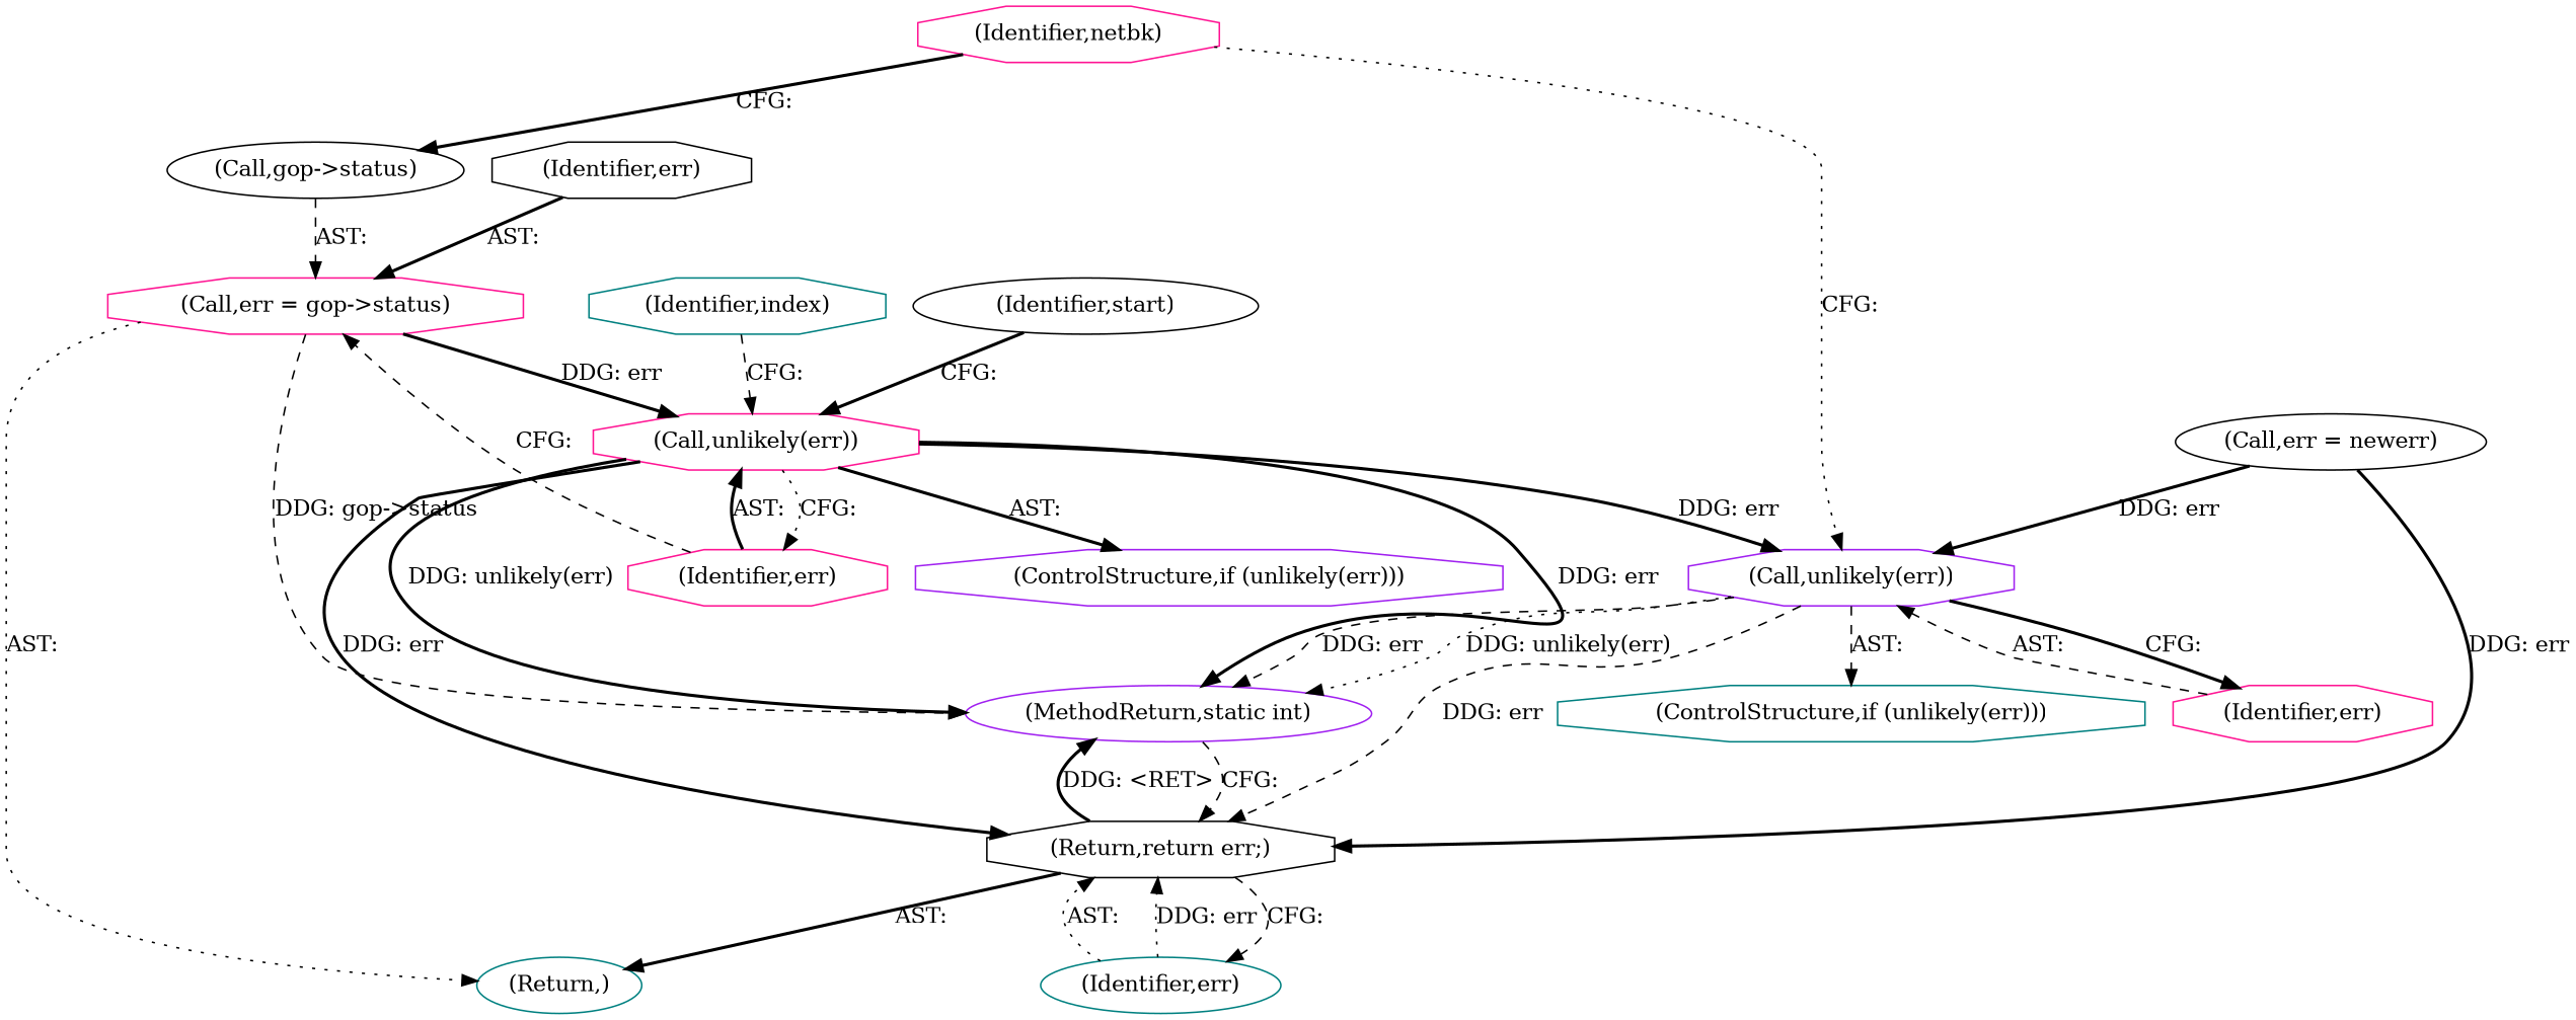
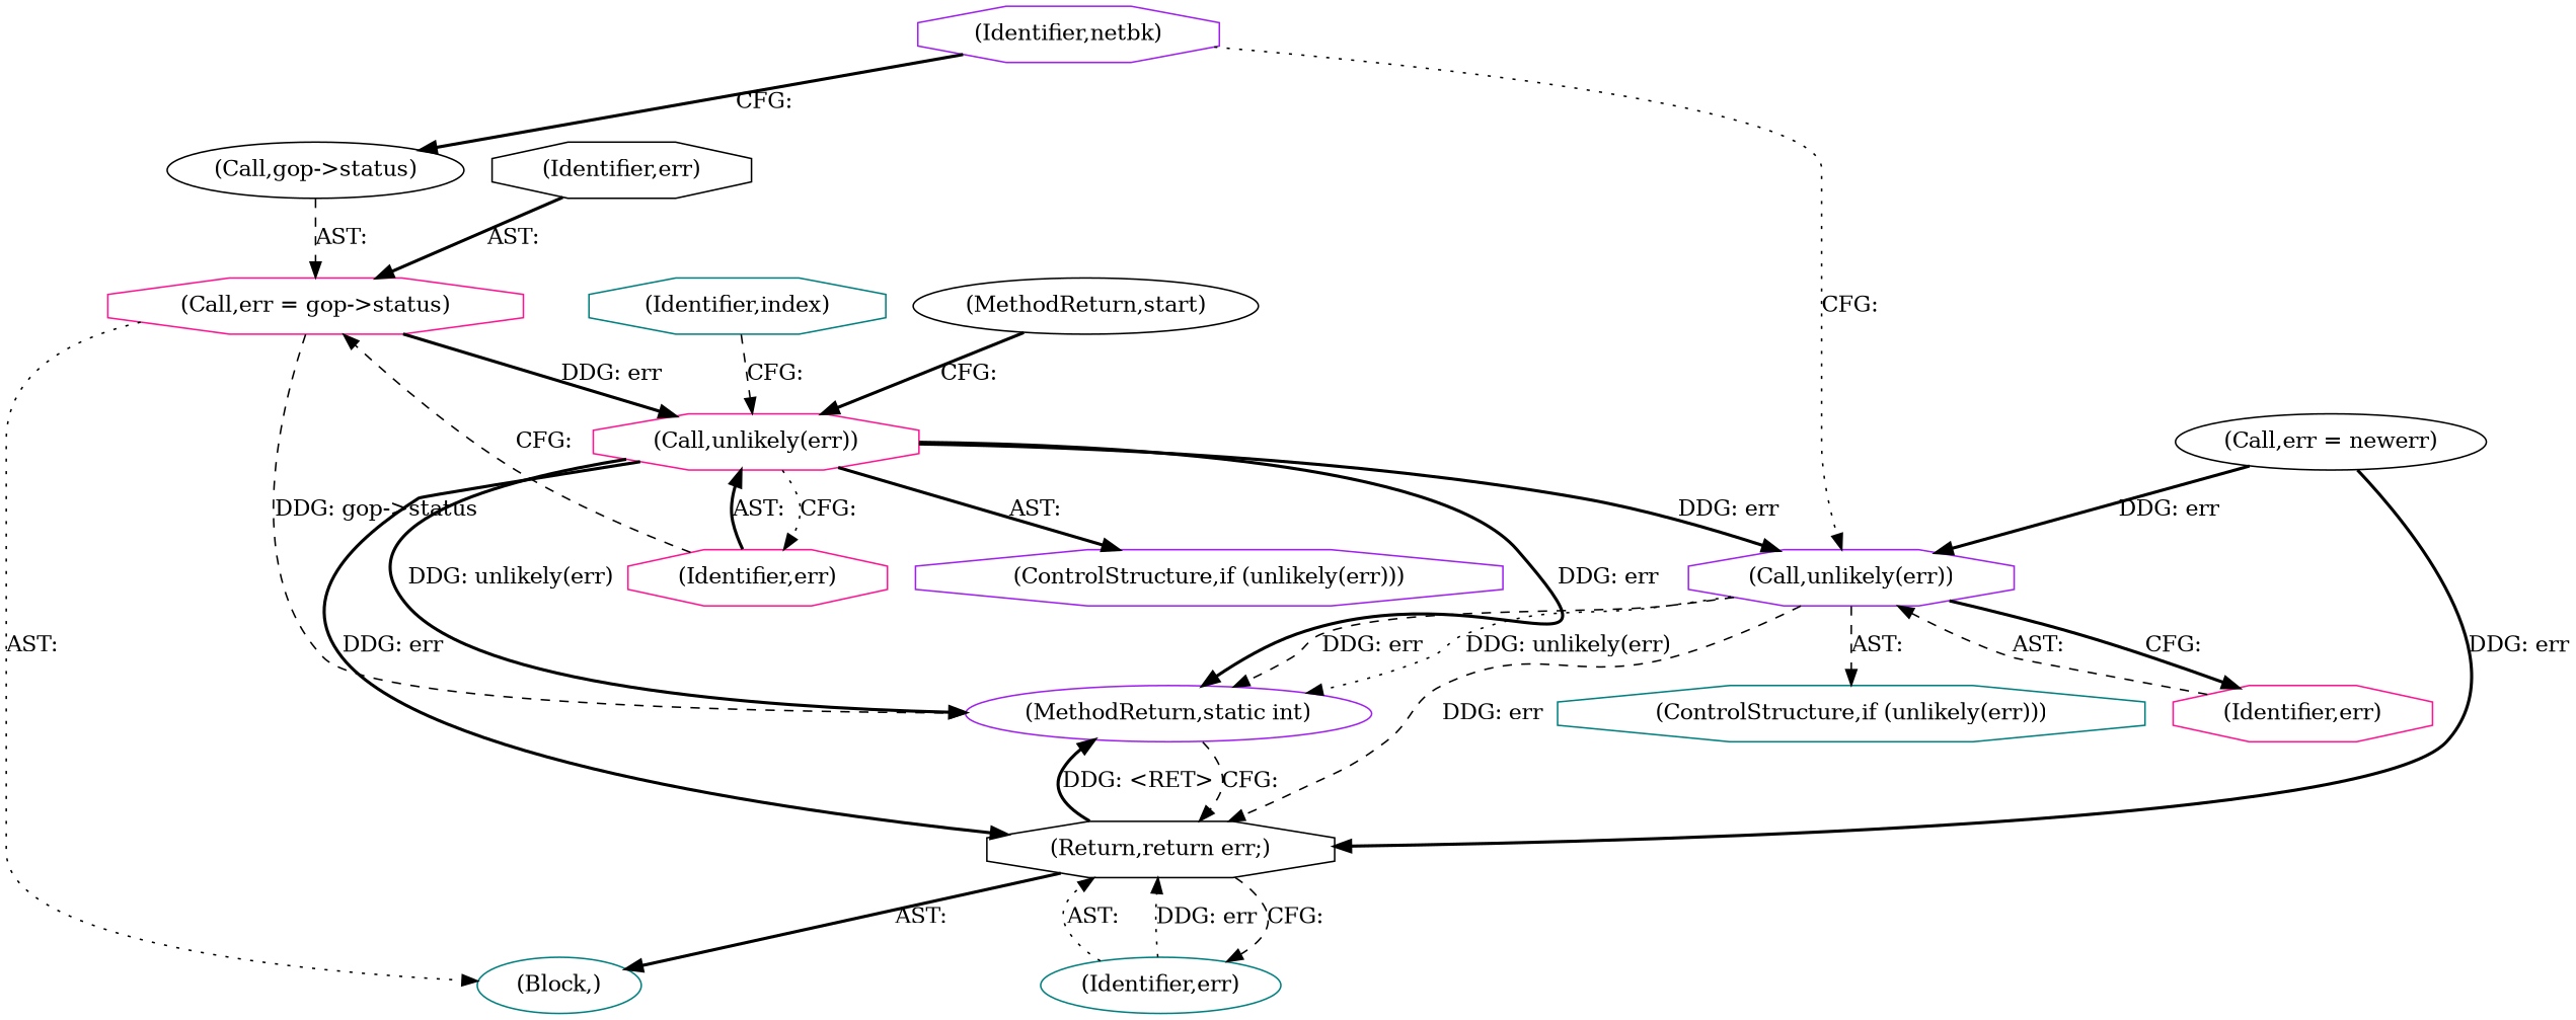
  digraph {
    node [color=black shape=octagon]
    edge [style=bold]
    n1 [color=deeppink label="(Call,err = gop->status)"]
    n2 [color=deeppink label="(Call,unlikely(err))"]
-   n3 [color=teal label="(Return,)" shape=ellipse]
+   n3 [color=teal label="(Block,)" shape=ellipse]
    n4 [color=purple label="(MethodReturn,static int)" shape=ellipse]
    n5 [color=purple label="(Call,unlikely(err))"]
    n6 [label="(Return,return err;)"]
    n7 [color=deeppink label="(Identifier,err)"]
    n8 [color=purple label="(ControlStructure,if (unlikely(err)))"]
    n9 [label="(Call,gop->status)" shape=ellipse]
    n10 [color=deeppink label="(Identifier,err)"]
    n11 [color=teal label="(ControlStructure,if (unlikely(err)))"]
    n12 [color=teal label="(Identifier,err)" shape=ellipse]
    n13 [color=teal label="(Identifier,index)"]
-   n14 [color=deeppink label="(Identifier,netbk)"]
+   n14 [color=purple label="(Identifier,netbk)"]
    n15 [label="(Identifier,err)"]
    n16 [label="(Call,err = newerr)" shape=ellipse]
-   n17 [label="(Identifier,start)" shape=ellipse]
+   n17 [label="(MethodReturn,start)" shape=ellipse]
    n1 -> n2 [label="DDG: err"]
    n1 -> n3 [label="AST: " style=dotted]
    n1 -> n4 [label="DDG: gop->status" style=dashed]
    n2 -> n4 [label="DDG: err"]
    n2 -> n4 [label="DDG: unlikely(err)"]
    n2 -> n5 [label="DDG: err"]
    n2 -> n6 [label="DDG: err"]
    n2 -> n7 [label="CFG: " style=dotted]
    n2 -> n8 [label="AST: "]
    n4 -> n6 [label="CFG: " style=dashed]
    n5 -> n4 [label="DDG: unlikely(err)" style=dotted]
    n5 -> n4 [label="DDG: err" style=dashed]
    n5 -> n6 [label="DDG: err" style=dashed]
    n5 -> n10 [label="CFG: "]
    n5 -> n11 [label="AST: " style=dashed]
    n6 -> n3 [label="AST: "]
    n6 -> n4 [label="DDG: <RET>"]
    n6 -> n12 [label="CFG: " style=dashed]
    n7 -> n1 [label="CFG: " style=dashed]
    n7 -> n2 [label="AST: "]
    n9 -> n1 [label="AST: " style=dashed]
    n10 -> n5 [label="AST: " style=dashed]
    n12 -> n6 [label="AST: " style=dotted]
    n12 -> n6 [label="DDG: err" style=dotted]
    n13 -> n2 [label="CFG: " style=dashed]
    n14 -> n5 [label="CFG: " style=dotted]
    n14 -> n9 [label="CFG: "]
    n15 -> n1 [label="AST: "]
    n16 -> n5 [label="DDG: err"]
    n16 -> n6 [label="DDG: err"]
    n17 -> n2 [label="CFG: "]
  }
